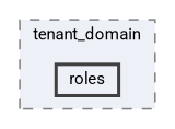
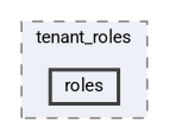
  digraph {
    compound=true
    fontname=Roboto
    n1 [color=grey25 fillcolor="#edf0f7" fontname=Roboto fontsize=10 height=0.2 label=roles shape=box style="filled,bold" width=0.4]
    subgraph cluster_1 {
      bgcolor="#edf0f7"
      fontsize=10
-     label=tenant_domain
+     label=tenant_roles
      pencolor=grey50
      style="filled,dashed"
      n1
    }
  }
